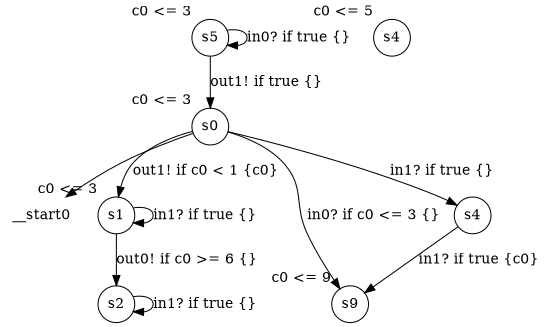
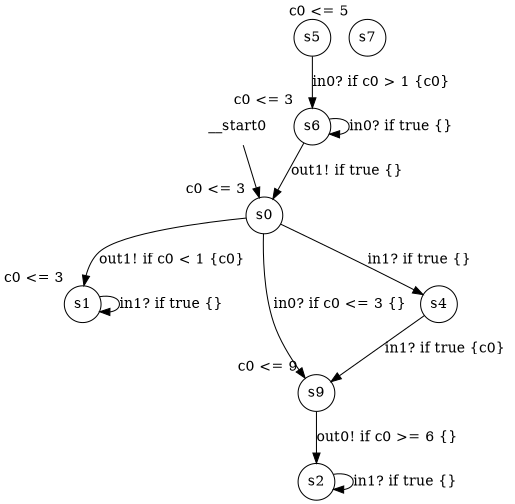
  digraph {
    node [shape=circle margin=0]
    __start0 [shape=none margin=""]
    n2 [label=s0 xlabel="c0 <= 3"]
    n3 [label=s1 xlabel="c0 <= 3"]
    n4 [label=s9 xlabel="c0 <= 9"]
    n5 [label=s4]
    n6 [label=s2]
-   n8 [label=s5 xlabel="c0 <= 3"]
-   n9 [label=s4 xlabel="c0 <= 5"]
-   n2 -> __start0
+   n7 [label=s5]
+   n8 [label=s6 xlabel="c0 <= 3"]
+   n9 [label=s7 xlabel="c0 <= 5"]
+   __start0 -> n2
    n2 -> n3 [label="out1! if c0 < 1 {c0} "]
    n2 -> n4 [label="in0? if c0 <= 3 {} "]
    n2 -> n5 [label="in1? if true {} "]
    n3 -> n3 [label="in1? if true {} "]
-   n3 -> n6 [label="out0! if c0 >= 6 {} "]
+   n4 -> n6 [label="out0! if c0 >= 6 {} "]
    n5 -> n4 [label="in1? if true {c0} "]
    n6 -> n6 [label="in1? if true {} "]
+   n7 -> n8 [label="in0? if c0 > 1 {c0} "]
    n8 -> n2 [label="out1! if true {} "]
    n8 -> n8 [label="in0? if true {} "]
  }
